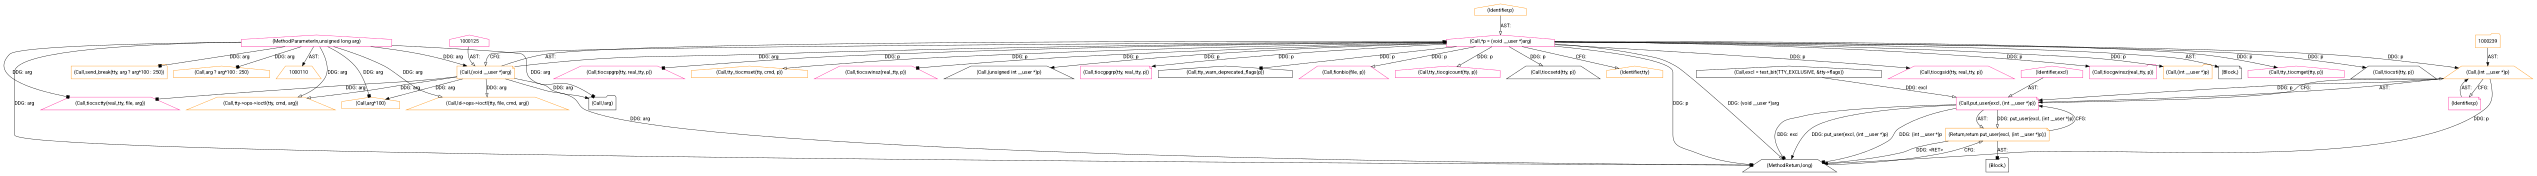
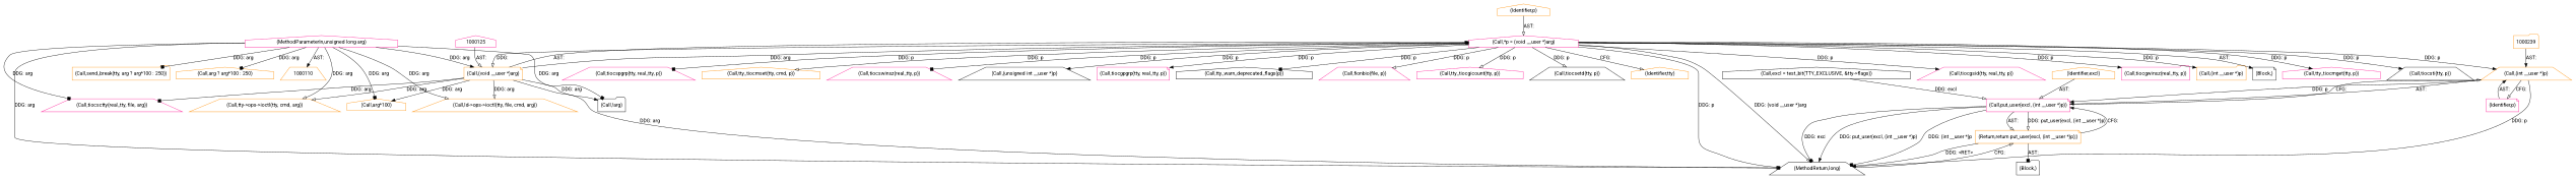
  digraph {
    fontname=Roboto
    node [color=darkorange fontname=Roboto shape=trapezium]
    edge [arrowhead=normal fontname=Roboto]
    n1 [label="(Call,(int __user *)p)"]
    n2 [color=deeppink label="(Call,put_user(excl, (int __user *)p))" shape=note]
    n3 [color=black label="(MethodReturn,long)"]
    n4 [color=deeppink label="(Identifier,p)" shape=note]
    n5 [label="(Return,return put_user(excl, (int __user *)p);)" shape=note]
    n6 [color=deeppink label="(Call,*p = (void __user *)arg)" shape=house]
    n7 [label="(Call,(void __user *)arg)" shape=note]
    n8 [color=deeppink label="(Call,tiocgsid(tty, real_tty, p))"]
    n9 [color=deeppink label="(Call,tiocgwinsz(real_tty, p))" shape=folder]
    n10 [label="(Call,(int __user *)p)" shape=folder]
    n11 [color=black label="(Block,)" shape=note]
    n12 [color=deeppink label="(Call,tty_tiocmget(tty, p))" shape=house]
    n13 [color=black label="(Call,tiocsti(tty, p))"]
    n14 [color=deeppink label="(Call,tiocspgrp(tty, real_tty, p))"]
    n15 [label="(Call,tty_tiocmset(tty, cmd, p))" shape=house]
    n16 [color=deeppink label="(Call,tiocswinsz(real_tty, p))"]
    n17 [color=black label="(Call,(unsigned int __user *)p)"]
    n18 [color=deeppink label="(Call,tiocgpgrp(tty, real_tty, p))" shape=note]
    n19 [color=black label="(Call,tty_warn_deprecated_flags(p))" shape=house]
    n20 [color=deeppink label="(Call,fionbio(file, p))"]
    n21 [color=deeppink label="(Call,tty_tiocgicount(tty, p))" shape=house]
    n22 [color=black label="(Call,tiocsetd(tty, p))"]
    n23 [label="(Identifier,tty)" shape=house]
    n24 [label="(Call,ld->ops->ioctl(tty, file, cmd, arg))"]
    n25 [color=black label="(Call,!arg)" shape=folder]
    n26 [label="(Call,arg*100)" shape=house]
    n27 [color=deeppink label="(Call,tiocsctty(real_tty, file, arg))"]
    n28 [label="(Call,tty->ops->ioctl(tty, cmd, arg))"]
    n29 [color=deeppink label="(MethodParameterIn,unsigned long arg)" shape=house]
    n30 [label="(Call,send_break(tty, arg ? arg*100 : 250))" shape=folder]
    n31 [label="(Call,arg ? arg*100 : 250)" shape=house]
    1000110
    n33 [color=black label="(Block,)" shape=folder]
    n34 [color=black label="(Call,excl = test_bit(TTY_EXCLUSIVE, &tty->flags))" shape=house]
-   n35 [color=deeppink label="(Identifier,excl)" shape=house]
+   n35 [label="(Identifier,excl)" shape=house]
    n36 [label="(Identifier,p)" shape=house]
    1000239 [shape=folder]
    1000125 [color=deeppink shape=house]
    n1 -> n2 [label="AST: "]
    n1 -> n2 [label="DDG: p"]
    n1 -> n3 [label="DDG: p"]
    n1 -> n4 [arrowhead=onormal label="CFG: "]
    n2 -> n1 [arrowhead=onormal label="CFG: "]
    n2 -> n3 [arrowhead=box label="DDG: excl"]
    n2 -> n3 [label="DDG: put_user(excl, (int __user *)p)"]
    n2 -> n3 [arrowhead=box label="DDG: (int __user *)p"]
    n2 -> n5 [arrowhead=onormal label="AST: "]
    n2 -> n5 [arrowhead=onormal label="DDG: put_user(excl, (int __user *)p)"]
    n3 -> n5 [arrowhead=onormal label="CFG: "]
    n4 -> n1 [label="AST: "]
    n5 -> n2 [label="CFG: "]
    n5 -> n3 [label="DDG: <RET>"]
    n5 -> n33 [arrowhead=box label="AST: "]
    n6 -> n1 [label="DDG: p"]
    n6 -> n3 [arrowhead=onormal label="DDG: p"]
    n6 -> n3 [arrowhead=onormal label="DDG: (void __user *)arg"]
-   n6 -> n7 [arrowhead=onormal label="CFG: "]
+   n6 -> n7 [arrowhead=onormal label="DDG: "]
    n6 -> n8 [label="DDG: p"]
    n6 -> n9 [label="DDG: p"]
    n6 -> n10 [label="DDG: p"]
    n6 -> n11 [label="AST: "]
    n6 -> n12 [label="DDG: p"]
    n6 -> n13 [label="DDG: p"]
    n6 -> n14 [arrowhead=box label="DDG: p"]
    n6 -> n15 [arrowhead=onormal label="DDG: p"]
    n6 -> n16 [arrowhead=box label="DDG: p"]
    n6 -> n17 [label="DDG: p"]
    n6 -> n18 [label="DDG: p"]
    n6 -> n19 [arrowhead=box label="DDG: p"]
    n6 -> n20 [arrowhead=onormal label="DDG: p"]
    n6 -> n21 [arrowhead=onormal label="DDG: p"]
    n6 -> n22 [arrowhead=onormal label="DDG: p"]
    n6 -> n23 [arrowhead=onormal label="CFG: "]
    n7 -> n3 [arrowhead=box label="DDG: arg"]
    n7 -> n6 [label="AST: "]
    n7 -> n6 [arrowhead=box label="DDG: arg"]
    n7 -> n24 [arrowhead=onormal label="DDG: arg"]
    n7 -> n25 [label="DDG: arg"]
    n7 -> n26 [label="DDG: arg"]
    n7 -> n27 [arrowhead=box label="DDG: arg"]
    n7 -> n28 [arrowhead=onormal label="DDG: arg"]
    n29 -> n3 [arrowhead=onormal label="DDG: arg"]
    n29 -> n7 [label="DDG: arg"]
    n29 -> n24 [arrowhead=onormal label="DDG: arg"]
    n29 -> n25 [arrowhead=box label="DDG: arg"]
    n29 -> n26 [arrowhead=box label="DDG: arg"]
    n29 -> n27 [arrowhead=box label="DDG: arg"]
    n29 -> n28 [arrowhead=onormal label="DDG: arg"]
    n29 -> n30 [arrowhead=box label="DDG: arg"]
    n29 -> n31 [arrowhead=box label="DDG: arg"]
    n29 -> 1000110 [label="AST: "]
    n34 -> n2 [arrowhead=onormal label="DDG: excl"]
    n35 -> n2 [arrowhead=onormal label="AST: "]
    n36 -> n6 [arrowhead=onormal label="AST: "]
    1000239 -> n1 [label="AST: "]
    1000125 -> n7 [arrowhead=onormal label="AST: "]
  }
